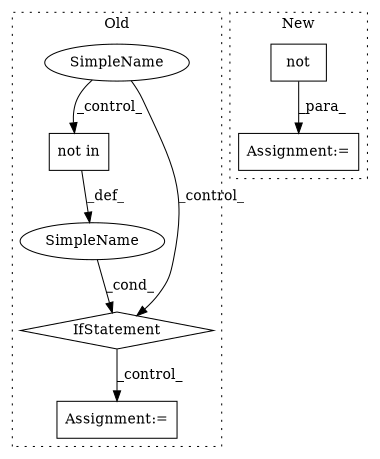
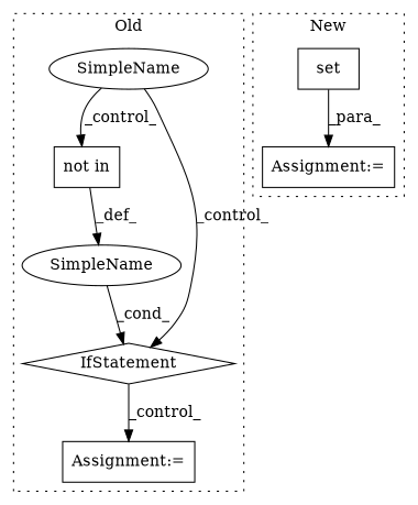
  digraph {
    node [a=42 shape=box]
    n1 [a=108 l=30 label="not in" s=11036]
    n2 [a=25 l="14,2" label=IfStatement s="11022,11066" shape=diamond]
    n3 [l=6 label=SimpleName s=10947 shape=ellipse]
    n4 [a=7 l=2 label="Assignment:=" s=11093]
    n5 [label=SimpleName shape=ellipse]
-   n6 [a=32 l="4,1" label=not s="8846,8861"]
+   n6 [a=32 l="4,1" label=set s="8846,8861"]
    n7 [a=7 l=1 label="Assignment:=" s=11324]
    subgraph cluster_1 {
      label=Old
      style=dotted
      n1
      n2
      n3
      n4
      n5
    }
    subgraph cluster_2 {
      label=New
      style=dotted
      n6
      n7
    }
    n1 -> n5 [label=_def_]
    n2 -> n4 [label=_control_]
    n3 -> n1 [label=_control_]
    n3 -> n2 [label=_control_]
    n5 -> n2 [label=_cond_]
    n6 -> n7 [label=_para_]
  }
